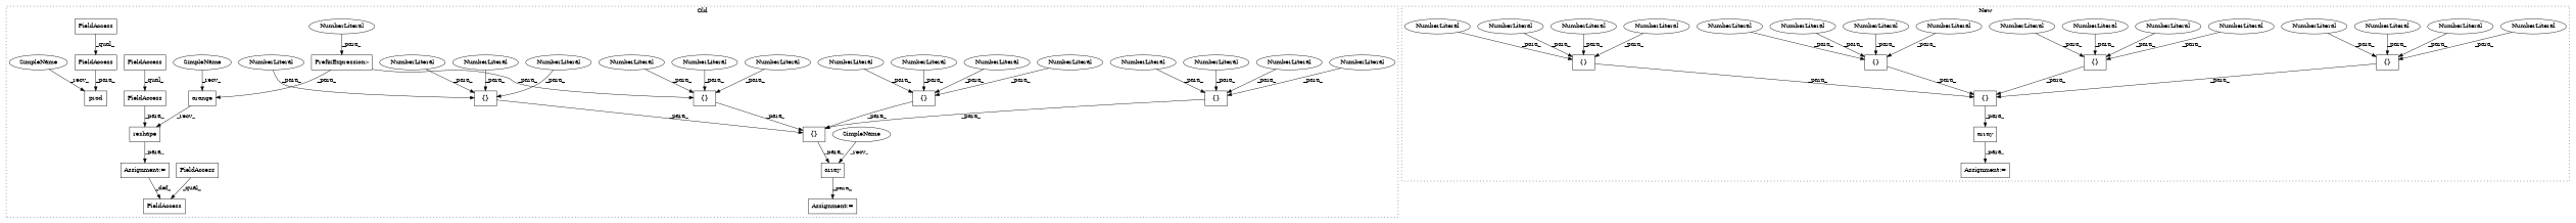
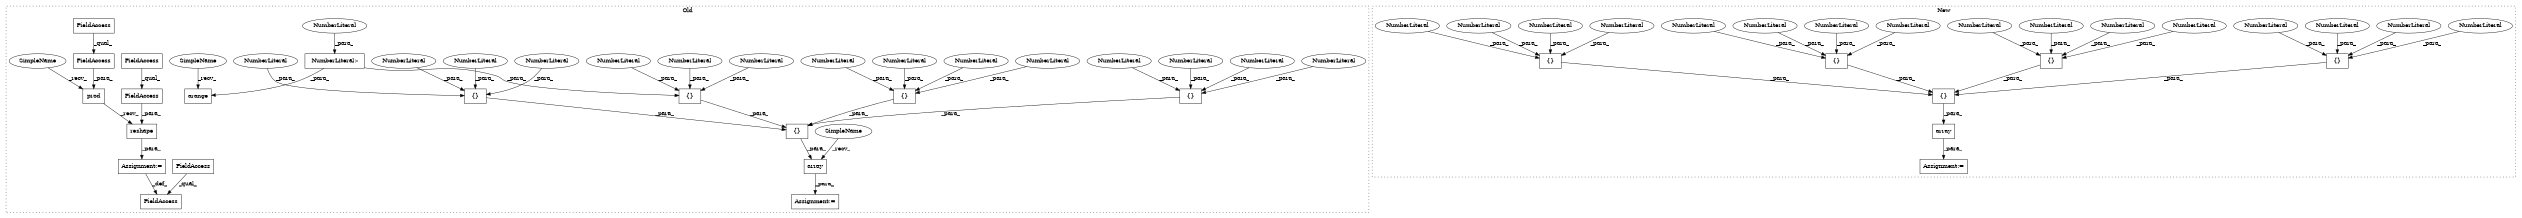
  digraph {
    node [a=34 l=1 s=1226 shape=ellipse]
    n1 [a=32 l="6,1" label=array s="1170,1236" shape=box]
    n2 [a=7 label="Assignment:=" s=1163 shape=box]
    n3 [a=4 l="1,1" label="{}" s="1222,1234" shape=box]
    n4 [l=2 label=NumberLiteral s=1229]
    n5 [l=2 label=NumberLiteral s=1223]
    n6 [l=2 label=NumberLiteral]
    n7 [l=2 label=NumberLiteral s=1232]
    n8 [a=4 l="1,1" label="{}" s="1199,1207" shape=box]
    n9 [label=NumberLiteral s=1202]
    n10 [a=4 l="1,1" label="{}" s="1188,1197" shape=box]
    n11 [label=NumberLiteral s=1196]
    n12 [label=NumberLiteral s=1204]
    n13 [label=NumberLiteral s=1200]
    n14 [label=NumberLiteral s=1189]
    n15 [l=2 label=NumberLiteral s=1191]
    n16 [label=NumberLiteral s=1206]
    n17 [label=NumberLiteral s=1194]
    n18 [a=32 l="5,1" label=prod s="989,1007" shape=box]
    n19 [a=4 l="1,1" label="{}" s="1209,1220" shape=box]
    n20 [label=NumberLiteral s=1212]
    n21 [l=2 label=NumberLiteral s=1218]
    n22 [label=NumberLiteral s=1210]
    n23 [a=4 l="1,1" label="{}" s="1187,1235" shape=box]
    n24 [a=32 l="7,1" label=arange s="976,1008" shape=box]
    n25 [a=22 l=13 label=FieldAccess s=994 shape=box]
    n26 [a=22 l=11 label=FieldAccess s=958 shape=box]
    n27 [a=22 l=8 label=FieldAccess s=994 shape=box]
    n28 [a=22 l=5 label=FieldAccess s=958 shape=box]
    n29 [a=32 l="8,1" label=reshape s="1010,1031" shape=box]
    n30 [a=22 l=13 label=FieldAccess s=1018 shape=box]
    n31 [a=7 label="Assignment:=" s=969 shape=box]
-   n32 [a=38 label="PrefixExpression:-" s=1214 shape=box]
+   n32 [a=38 label="NumberLiteral:-" s=1214 shape=box]
    n33 [l=2 label=NumberLiteral s=1215]
    n34 [a=22 l=8 label=FieldAccess s=1018 shape=box]
    n35 [a=42 l=5 label=SimpleName s=1164]
    n36 [a=42 l=5 label=SimpleName s=970]
    n37 [a=42 l=5 label=SimpleName s=983]
    n38 [a=4 l="1,1" label="{}" s="1156,1198" shape=box]
    n39 [a=7 label="Assignment:=" s=1083 shape=box]
    n40 [l=10 label=NumberLiteral s=1188]
    n41 [a=32 l="6,1" label=array s="1090,1253" shape=box]
    n42 [l=10 label=NumberLiteral s=1177]
    n43 [a=4 l="1,1" label="{}" s="1110,1154" shape=box]
    n44 [l=10 label=NumberLiteral s=1122]
    n45 [l=10 label=NumberLiteral s=1157]
    n46 [l=8 label=NumberLiteral s=1168]
    n47 [l=10 label=NumberLiteral s=1144]
    n48 [l=10 label=NumberLiteral s=1111]
    n49 [a=4 l="1,1" label="{}" s="1200,1233" shape=box]
    n50 [l=3 label=NumberLiteral s=1222]
    n51 [l=7 label=NumberLiteral]
    n52 [l=10 label=NumberLiteral s=1211]
    n53 [a=4 l="1,1" label="{}" s="1235,1251" shape=box]
    n54 [l=3 label=NumberLiteral s=1248]
    n55 [l=3 label=NumberLiteral s=1240]
    n56 [l=10 label=NumberLiteral s=1133]
    n57 [l=3 label=NumberLiteral s=1244]
    n58 [l=3 label=NumberLiteral s=1236]
    n59 [l=9 label=NumberLiteral s=1201]
    n60 [a=4 l="1,1" label="{}" s="1109,1252" shape=box]
    subgraph cluster_1 {
      label=Old
      style=dotted
      n1
      n2
      n3
      n4
      n5
      n6
      n7
      n8
      n9
      n10
      n11
      n12
      n13
      n14
      n15
      n16
      n17
      n18
      n19
      n20
      n21
      n22
      n23
      n24
      n25
      n26
      n27
      n28
      n29
      n30
      n31
      n32
      n33
      n34
      n35
      n36
      n37
    }
    subgraph cluster_2 {
      label=New
      style=dotted
      n38
      n39
      n40
      n41
      n42
      n43
      n44
      n45
      n46
      n47
      n48
      n49
      n50
      n51
      n52
      n53
      n54
      n55
      n56
      n57
      n58
      n59
      n60
    }
    n1 -> n2 [label=_para_]
    n3 -> n23 [label=_para_]
    n4 -> n3 [label=_para_]
    n5 -> n3 [label=_para_]
    n6 -> n3 [label=_para_]
    n7 -> n3 [label=_para_]
    n8 -> n23 [label=_para_]
    n9 -> n8 [label=_para_]
    n10 -> n23 [label=_para_]
    n11 -> n10 [label=_para_]
    n12 -> n8 [label=_para_]
    n13 -> n8 [label=_para_]
    n14 -> n10 [label=_para_]
    n15 -> n10 [label=_para_]
    n16 -> n8 [label=_para_]
    n17 -> n10 [label=_para_]
    n19 -> n23 [label=_para_]
    n20 -> n19 [label=_para_]
    n21 -> n19 [label=_para_]
    n22 -> n19 [label=_para_]
    n23 -> n1 [label=_para_]
-   n24 -> n29 [label=_recv_]
+   n18 -> n29 [label=_recv_]
    n25 -> n18 [label=_para_]
    n27 -> n25 [label=_qual_]
    n28 -> n26 [label=_qual_]
    n29 -> n31 [label=_para_]
    n30 -> n29 [label=_para_]
    n31 -> n26 [label=_def_]
    n32 -> n19 [label=_para_]
    n32 -> n24 [label=_para_]
    n33 -> n32 [label=_para_]
    n34 -> n30 [label=_qual_]
    n35 -> n1 [label=_recv_]
    n36 -> n24 [label=_recv_]
    n37 -> n18 [label=_recv_]
    n38 -> n60 [label=_para_]
    n40 -> n38 [label=_para_]
    n41 -> n39 [label=_para_]
    n42 -> n38 [label=_para_]
    n43 -> n60 [label=_para_]
    n44 -> n43 [label=_para_]
    n45 -> n38 [label=_para_]
    n46 -> n38 [label=_para_]
    n47 -> n43 [label=_para_]
    n48 -> n43 [label=_para_]
    n49 -> n60 [label=_para_]
    n50 -> n49 [label=_para_]
    n51 -> n49 [label=_para_]
    n52 -> n49 [label=_para_]
    n53 -> n60 [label=_para_]
    n54 -> n53 [label=_para_]
    n55 -> n53 [label=_para_]
    n56 -> n43 [label=_para_]
    n57 -> n53 [label=_para_]
    n58 -> n53 [label=_para_]
    n59 -> n49 [label=_para_]
    n60 -> n41 [label=_para_]
  }
